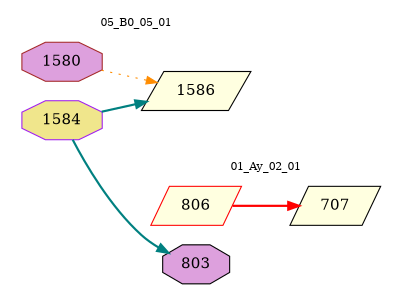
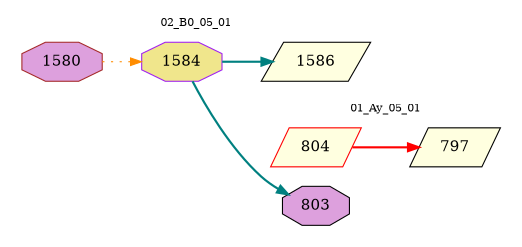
  digraph {
    rankdir=LR
    node [color=black fillcolor=lightyellow shape=parallelogram style=filled]
    edge [color=teal style=bold]
-   n1 [color=red label=806]
-   n2 [label=707]
+   n1 [color=red label=804]
+   n2 [label=797]
    n3 [fillcolor=plum label=803 shape=octagon]
    n4 [color=brown fillcolor=plum label=1580 shape=octagon]
    n5 [color=purple fillcolor=khaki label=1584 shape=octagon]
    n6 [label=1586]
    subgraph cluster_1 {
      color=white
      fontsize=10
-     label="01_Ay_02_01"
+     label="01_Ay_05_01"
      n1
      n2
      n3
    }
    subgraph cluster_2 {
      color=white
      fontsize=10
-     label="05_B0_05_01"
+     label="02_B0_05_01"
      n4
      n5
      n6
    }
    n1 -> n2 [color=red]
-   n4 -> n6 [color=darkorange style=dotted]
+   n4 -> n5 [color=darkorange style=dotted]
    n5 -> n3
    n5 -> n6
  }
